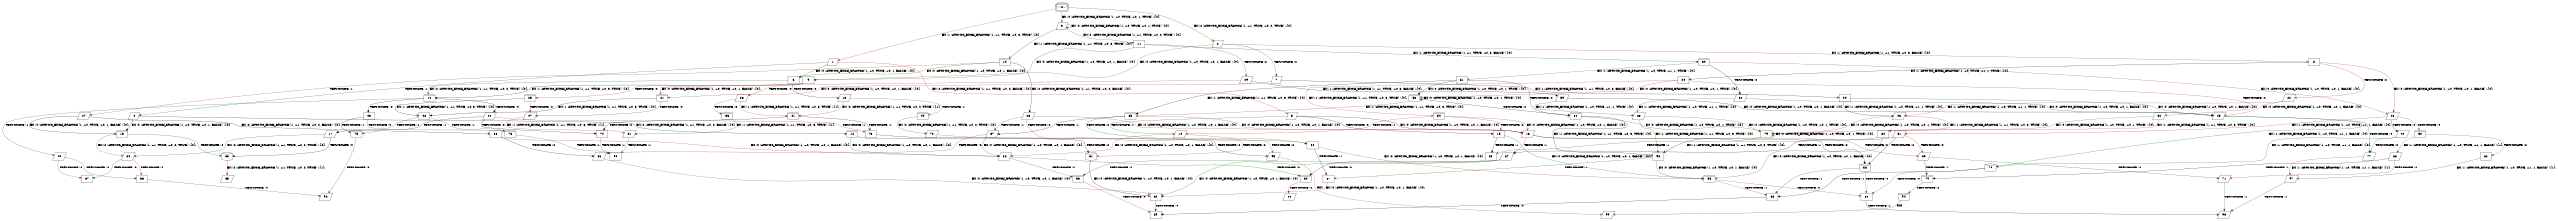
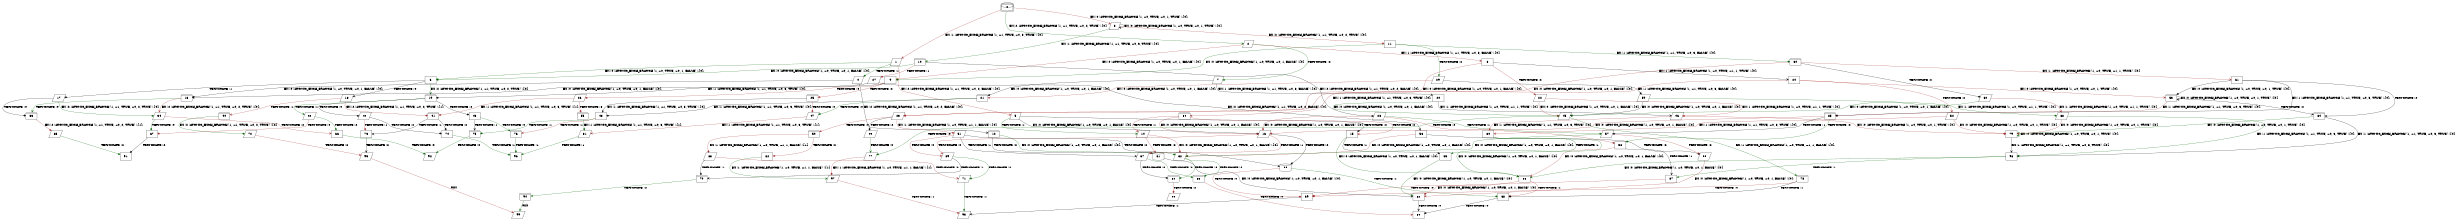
  digraph {
    node [shape=parallelogram]
    edge [arrowhead=diamond color=brown]
    0 [peripheries=2 shape=cylinder]
    1
    2
    3
    4
    5
    6 [shape=box]
    7
    8 [shape=box]
    9 [shape=box]
    10 [shape=cylinder]
    11 [shape=box]
    12 [shape=cylinder]
    13 [shape=cylinder]
    14
    15 [shape=box]
    16
    17
    18
    19 [shape=cylinder]
    20 [shape=box]
    21 [shape=cylinder]
    22
    23
    24 [shape=box]
    25 [shape=cylinder]
    26
    27
    28
    29
    30 [shape=cylinder]
    31 [shape=cylinder]
    32
    33 [shape=cylinder]
    34
    35 [shape=box]
    36 [shape=cylinder]
    37
    38 [shape=cylinder]
    39
    40 [shape=cylinder]
    41 [shape=cylinder]
    42
    43 [shape=box]
    44
    45
    46
    47
    48 [shape=box]
    49
    50 [shape=cylinder]
    51
    52
    53 [shape=cylinder]
    54 [shape=cylinder]
    55 [shape=cylinder]
    56 [shape=box]
    57
    58 [shape=box]
    59
    60
    61 [shape=box]
    62 [shape=box]
    63 [shape=cylinder]
    64 [shape=cylinder]
    65
    66 [shape=box]
    67 [shape=box]
    68 [shape=box]
    69 [shape=box]
    70 [shape=cylinder]
    71
    72
    73 [shape=box]
    74 [shape=box]
    75 [shape=cylinder]
    76 [shape=cylinder]
    77
    78 [shape=cylinder]
    79 [shape=box]
    80 [shape=box]
    81
    82 [shape=box]
    83
    84 [shape=cylinder]
    85 [shape=cylinder]
    86
    87 [shape=box]
    88
    89 [shape=box]
    90
+   91 [shape=box]
    92
    93
    94 [shape=cylinder]
    95
    96 [shape=box]
    97
    98 [shape=box]
    99
    0 -> 1 [arrowhead=vee label="EX !1 !ATOMIC_EXCH_BRANCH (1, +1, TRUE, +0, 3, TRUE) !{0}"]
    0 -> 2 [arrowhead=vee color=darkgreen label="EX !2 !ATOMIC_EXCH_BRANCH (1, +1, TRUE, +0, 2, TRUE) !{0}"]
    0 -> 3 [arrowhead=vee label="EX !0 !ATOMIC_EXCH_BRANCH (1, +0, TRUE, +0, 1, TRUE) !{0}"]
    1 -> 4 [color=darkgreen label="TERMINATE !1"]
    1 -> 5 [arrowhead=vee label="EX !2 !ATOMIC_EXCH_BRANCH (1, +1, TRUE, +0, 2, FALSE) !{0}"]
    1 -> 6 [color=darkgreen label="EX !0 !ATOMIC_EXCH_BRANCH (1, +0, TRUE, +0, 1, FALSE) !{0}"]
    2 -> 7 [color=darkgreen label="TERMINATE !2"]
    2 -> 8 [arrowhead=vee label="EX !1 !ATOMIC_EXCH_BRANCH (1, +1, TRUE, +0, 3, FALSE) !{0}"]
    2 -> 9 [label="EX !0 !ATOMIC_EXCH_BRANCH (1, +0, TRUE, +0, 1, FALSE) !{0}"]
    3 -> 3 [arrowhead=vee color=black label="EX !0 !ATOMIC_EXCH_BRANCH (1, +0, TRUE, +0, 1, TRUE) !{0}"]
    3 -> 10 [arrowhead=vee color=darkgreen label="EX !1 !ATOMIC_EXCH_BRANCH (1, +1, TRUE, +0, 3, TRUE) !{0}"]
    3 -> 11 [label="EX !2 !ATOMIC_EXCH_BRANCH (1, +1, TRUE, +0, 2, TRUE) !{0}"]
    4 -> 12 [arrowhead=vee color=black label="EX !2 !ATOMIC_EXCH_BRANCH (1, +1, TRUE, +0, 2, FALSE) !{0}"]
    4 -> 13 [color=black label="EX !0 !ATOMIC_EXCH_BRANCH (1, +0, TRUE, +0, 1, FALSE) !{0}"]
    5 -> 14 [arrowhead=vee color=darkgreen label="TERMINATE !1"]
    5 -> 15 [color=black label="TERMINATE !2"]
    5 -> 16 [color=black label="EX !0 !ATOMIC_EXCH_BRANCH (1, +0, TRUE, +0, 1, FALSE) !{0}"]
-   44 -> 17 [color=black label="TERMINATE !1"]
+   6 -> 17 [color=black label="TERMINATE !1"]
    6 -> 18 [arrowhead=vee color=black label="TERMINATE !0"]
    6 -> 19 [arrowhead=vee color=darkgreen label="EX !2 !ATOMIC_EXCH_BRANCH (1, +1, TRUE, +0, 2, TRUE) !{0}"]
    7 -> 20 [arrowhead=vee color=black label="EX !1 !ATOMIC_EXCH_BRANCH (1, +1, TRUE, +0, 3, FALSE) !{0}"]
-   7 -> 21 [label="EX !0 !ATOMIC_EXCH_BRANCH (1, +0, TRUE, +0, 1, FALSE) !{0}"]
+   7 -> 21 [color=black label="EX !0 !ATOMIC_EXCH_BRANCH (1, +0, TRUE, +0, 1, FALSE) !{0}"]
    8 -> 22 [arrowhead=vee label="TERMINATE !2"]
    8 -> 23 [label="EX !0 !ATOMIC_EXCH_BRANCH (1, +0, TRUE, +0, 1, FALSE) !{0}"]
    8 -> 24 [arrowhead=vee color=black label="EX !1 !ATOMIC_EXCH_BRANCH (1, +0, TRUE, +1, 1, TRUE) !{0}"]
    9 -> 19 [color=black label="EX !1 !ATOMIC_EXCH_BRANCH (1, +1, TRUE, +0, 3, TRUE) !{0}"]
    9 -> 25 [label="TERMINATE !2"]
    9 -> 26 [label="TERMINATE !0"]
    10 -> 6 [arrowhead=vee color=darkgreen label="EX !0 !ATOMIC_EXCH_BRANCH (1, +0, TRUE, +0, 1, FALSE) !{0}"]
    10 -> 27 [label="TERMINATE !1"]
    10 -> 28 [color=black label="EX !2 !ATOMIC_EXCH_BRANCH (1, +1, TRUE, +0, 2, FALSE) !{0}"]
    11 -> 9 [color=darkgreen label="EX !0 !ATOMIC_EXCH_BRANCH (1, +0, TRUE, +0, 1, FALSE) !{0}"]
    11 -> 29 [arrowhead=vee color=darkgreen label="TERMINATE !2"]
    11 -> 30 [color=darkgreen label="EX !1 !ATOMIC_EXCH_BRANCH (1, +1, TRUE, +0, 3, FALSE) !{0}"]
    12 -> 31 [arrowhead=vee color=black label="TERMINATE !2"]
    12 -> 32 [color=darkgreen label="EX !0 !ATOMIC_EXCH_BRANCH (1, +0, TRUE, +0, 1, FALSE) !{0}"]
    13 -> 33 [arrowhead=vee color=darkgreen label="TERMINATE !0"]
    13 -> 34 [arrowhead=vee label="EX !2 !ATOMIC_EXCH_BRANCH (1, +1, TRUE, +0, 2, TRUE) !{0}"]
    14 -> 31 [arrowhead=vee label="TERMINATE !2"]
    14 -> 32 [label="EX !0 !ATOMIC_EXCH_BRANCH (1, +0, TRUE, +0, 1, FALSE) !{0}"]
    15 -> 35 [color=black label="TERMINATE !1"]
    15 -> 36 [arrowhead=vee color=darkgreen label="EX !0 !ATOMIC_EXCH_BRANCH (1, +0, TRUE, +0, 1, FALSE) !{0}"]
    16 -> 37 [label="TERMINATE !1"]
    16 -> 38 [color=black label="TERMINATE !2"]
    16 -> 39 [arrowhead=vee label="TERMINATE !0"]
    17 -> 33 [color=black label="TERMINATE !0"]
    17 -> 34 [color=darkgreen label="EX !2 !ATOMIC_EXCH_BRANCH (1, +1, TRUE, +0, 2, TRUE) !{0}"]
    18 -> 40 [arrowhead=vee label="TERMINATE !1"]
    18 -> 41 [label="EX !2 !ATOMIC_EXCH_BRANCH (1, +1, TRUE, +0, 2, TRUE) !{1}"]
    19 -> 42 [arrowhead=vee color=darkgreen label="TERMINATE !1"]
    19 -> 43 [color=black label="TERMINATE !2"]
    19 -> 44 [color=black label="TERMINATE !0"]
    20 -> 45 [color=darkgreen label="EX !0 !ATOMIC_EXCH_BRANCH (1, +0, TRUE, +0, 1, FALSE) !{0}"]
    20 -> 46 [arrowhead=vee color=black label="EX !1 !ATOMIC_EXCH_BRANCH (1, +0, TRUE, +1, 1, TRUE) !{0}"]
    21 -> 47 [color=darkgreen label="TERMINATE !0"]
    21 -> 48 [color=black label="EX !1 !ATOMIC_EXCH_BRANCH (1, +1, TRUE, +0, 3, TRUE) !{0}"]
    22 -> 45 [arrowhead=vee label="EX !0 !ATOMIC_EXCH_BRANCH (1, +0, TRUE, +0, 1, FALSE) !{0}"]
    22 -> 46 [label="EX !1 !ATOMIC_EXCH_BRANCH (1, +0, TRUE, +1, 1, TRUE) !{0}"]
    23 -> 49 [color=black label="TERMINATE !2"]
    23 -> 50 [arrowhead=vee label="TERMINATE !0"]
    23 -> 51 [label="EX !1 !ATOMIC_EXCH_BRANCH (1, +0, TRUE, +1, 1, FALSE) !{0}"]
    24 -> 52 [arrowhead=vee label="TERMINATE !2"]
    24 -> 53 [arrowhead=vee label="EX !0 !ATOMIC_EXCH_BRANCH (1, +0, TRUE, +0, 1, TRUE) !{0}"]
    24 -> 54 [arrowhead=vee label="EX !1 !ATOMIC_EXCH_BRANCH (1, +1, TRUE, +0, 3, TRUE) !{0}"]
    25 -> 47 [label="TERMINATE !0"]
    25 -> 48 [arrowhead=vee color=black label="EX !1 !ATOMIC_EXCH_BRANCH (1, +1, TRUE, +0, 3, TRUE) !{0}"]
    26 -> 41 [label="EX !1 !ATOMIC_EXCH_BRANCH (1, +1, TRUE, +0, 3, TRUE) !{1}"]
    26 -> 55 [label="TERMINATE !8"]
    27 -> 13 [arrowhead=vee color=black label="EX !0 !ATOMIC_EXCH_BRANCH (1, +0, TRUE, +0, 1, FALSE) !{0}"]
    27 -> 56 [arrowhead=vee color=black label="EX !2 !ATOMIC_EXCH_BRANCH (1, +1, TRUE, +0, 2, FALSE) !{0}"]
    28 -> 16 [label="EX !0 !ATOMIC_EXCH_BRANCH (1, +0, TRUE, +0, 1, FALSE) !{0}"]
    28 -> 57 [color=darkgreen label="TERMINATE !1"]
    28 -> 58 [label="TERMINATE !2"]
    29 -> 21 [arrowhead=vee label="EX !0 !ATOMIC_EXCH_BRANCH (1, +0, TRUE, +0, 1, FALSE) !{0}"]
    29 -> 59 [color=black label="EX !1 !ATOMIC_EXCH_BRANCH (1, +1, TRUE, +0, 3, FALSE) !{0}"]
    30 -> 23 [arrowhead=vee label="EX !0 !ATOMIC_EXCH_BRANCH (1, +0, TRUE, +0, 1, FALSE) !{0}"]
    30 -> 60 [color=black label="TERMINATE !2"]
    30 -> 61 [arrowhead=vee label="EX !1 !ATOMIC_EXCH_BRANCH (1, +0, TRUE, +1, 1, TRUE) !{0}"]
    31 -> 62 [arrowhead=vee color=black label="EX !0 !ATOMIC_EXCH_BRANCH (1, +0, TRUE, +0, 1, FALSE) !{0}"]
    32 -> 63 [color=darkgreen label="TERMINATE !2"]
    32 -> 64 [color=darkgreen label="TERMINATE !0"]
    33 -> 65 [label="EX !2 !ATOMIC_EXCH_BRANCH (1, +1, TRUE, +0, 2, TRUE) !{1}"]
    34 -> 66 [arrowhead=vee label="TERMINATE !2"]
    34 -> 67 [color=darkgreen label="TERMINATE !0"]
    35 -> 62 [arrowhead=vee color=darkgreen label="EX !0 !ATOMIC_EXCH_BRANCH (1, +0, TRUE, +0, 1, FALSE) !{0}"]
    36 -> 68 [label="TERMINATE !1"]
    36 -> 69 [label="TERMINATE !0"]
    37 -> 63 [color=darkgreen label="TERMINATE !2"]
    37 -> 64 [color=black label="TERMINATE !0"]
    38 -> 68 [color=darkgreen label="TERMINATE !1"]
    38 -> 69 [label="TERMINATE !0"]
    39 -> 70 [arrowhead=vee color=black label="TERMINATE !1"]
    39 -> 71 [color=darkgreen label="TERMINATE !2"]
    40 -> 72 [color=darkgreen label="EX !2 !ATOMIC_EXCH_BRANCH (1, +1, TRUE, +0, 2, TRUE) !{2}"]
    41 -> 73 [arrowhead=vee color=black label="TERMINATE !1"]
    41 -> 74 [color=black label="TERMINATE !2"]
    42 -> 66 [color=darkgreen label="TERMINATE !2"]
    42 -> 67 [label="TERMINATE !0"]
    43 -> 75 [arrowhead=vee color=black label="TERMINATE !1"]
    43 -> 76 [arrowhead=vee color=darkgreen label="TERMINATE !0"]
    44 -> 73 [label="TERMINATE !1"]
    44 -> 74 [color=black label="TERMINATE !2"]
    45 -> 77 [color=darkgreen label="TERMINATE !0"]
    45 -> 78 [arrowhead=vee color=darkgreen label="EX !1 !ATOMIC_EXCH_BRANCH (1, +0, TRUE, +1, 1, FALSE) !{0}"]
    46 -> 79 [label="EX !0 !ATOMIC_EXCH_BRANCH (1, +0, TRUE, +0, 1, TRUE) !{0}"]
    46 -> 80 [arrowhead=vee label="EX !1 !ATOMIC_EXCH_BRANCH (1, +1, TRUE, +0, 3, TRUE) !{0}"]
    47 -> 81 [arrowhead=vee label="EX !1 !ATOMIC_EXCH_BRANCH (1, +1, TRUE, +0, 3, TRUE) !{1}"]
    48 -> 75 [color=darkgreen label="TERMINATE !1"]
    48 -> 76 [arrowhead=vee label="TERMINATE !1"]
    49 -> 77 [arrowhead=vee color=darkgreen label="TERMINATE !0"]
-   49 -> 78 [arrowhead=vee color=darkgreen label="EX !1 !ATOMIC_EXCH_BRANCH (1, +0, TRUE, +1, 1, FALSE) !{0}"]
    50 -> 82 [label="TERMINATE !2"]
    50 -> 83 [label="EX !1 !ATOMIC_EXCH_BRANCH (1, +0, TRUE, +1, 1, FALSE) !{1}"]
    51 -> 37 [arrowhead=vee color=black label="TERMINATE !1"]
    51 -> 38 [arrowhead=vee color=black label="TERMINATE !2"]
    51 -> 39 [arrowhead=vee label="TERMINATE !0"]
    52 -> 79 [label="EX !0 !ATOMIC_EXCH_BRANCH (1, +0, TRUE, +0, 1, TRUE) !{0}"]
    52 -> 80 [arrowhead=vee label="EX !1 !ATOMIC_EXCH_BRANCH (1, +1, TRUE, +0, 3, TRUE) !{0}"]
    53 -> 53 [arrowhead=vee color=black label="EX !0 !ATOMIC_EXCH_BRANCH (1, +0, TRUE, +0, 1, TRUE) !{0}"]
    53 -> 84 [arrowhead=vee color=black label="TERMINATE !2"]
    53 -> 85 [arrowhead=vee label="EX !1 !ATOMIC_EXCH_BRANCH (1, +1, TRUE, +0, 3, TRUE) !{0}"]
    54 -> 14 [arrowhead=vee label="TERMINATE !1"]
    54 -> 15 [arrowhead=vee label="TERMINATE !2"]
    54 -> 16 [arrowhead=vee label="EX !0 !ATOMIC_EXCH_BRANCH (1, +0, TRUE, +0, 1, FALSE) !{0}"]
    55 -> 81 [color=darkgreen label="EX !1 !ATOMIC_EXCH_BRANCH (1, +1, TRUE, +0, 3, TRUE) !{1}"]
    56 -> 32 [label="EX !0 !ATOMIC_EXCH_BRANCH (1, +0, TRUE, +0, 1, FALSE) !{0}"]
    56 -> 86 [color=black label="TERMINATE !2"]
    57 -> 32 [arrowhead=vee color=darkgreen label="EX !0 !ATOMIC_EXCH_BRANCH (1, +0, TRUE, +0, 1, FALSE) !{0}"]
    57 -> 86 [arrowhead=vee label="TERMINATE !2"]
    58 -> 36 [arrowhead=vee label="EX !0 !ATOMIC_EXCH_BRANCH (1, +0, TRUE, +0, 1, FALSE) !{0}"]
    58 -> 87 [arrowhead=vee color=black label="TERMINATE !1"]
    59 -> 45 [color=black label="EX !0 !ATOMIC_EXCH_BRANCH (1, +0, TRUE, +0, 1, FALSE) !{0}"]
    59 -> 88 [color=darkgreen label="EX !1 !ATOMIC_EXCH_BRANCH (1, +0, TRUE, +1, 1, TRUE) !{0}"]
    60 -> 45 [arrowhead=vee color=darkgreen label="EX !0 !ATOMIC_EXCH_BRANCH (1, +0, TRUE, +0, 1, FALSE) !{0}"]
    60 -> 88 [arrowhead=vee label="EX !1 !ATOMIC_EXCH_BRANCH (1, +0, TRUE, +1, 1, TRUE) !{0}"]
    61 -> 53 [color=black label="EX !0 !ATOMIC_EXCH_BRANCH (1, +0, TRUE, +0, 1, TRUE) !{0}"]
    61 -> 84 [arrowhead=vee color=black label="TERMINATE !2"]
    61 -> 85 [color=black label="EX !1 !ATOMIC_EXCH_BRANCH (1, +1, TRUE, +0, 3, TRUE) !{0}"]
    62 -> 89 [arrowhead=vee color=black label="TERMINATE !0"]
    63 -> 89 [arrowhead=vee label="TERMINATE !0"]
    64 -> 90 [label="TERMINATE !2"]
+   65 -> 91 [color=darkgreen label="TERMINATE !2"]
    66 -> 92 [color=darkgreen label="TERMINATE !0"]
+   67 -> 91 [color=black label="TERMINATE !2"]
    68 -> 89 [color=black label="TERMINATE !0"]
    69 -> 93 [arrowhead=vee color=black label="TERMINATE !1"]
    70 -> 94 [arrowhead=vee color=darkgreen label="TERMINATE !2"]
    71 -> 93 [color=darkgreen label="TERMINATE !1"]
    72 -> 95 [arrowhead=vee label="TERMINATE !2"]
    73 -> 95 [arrowhead=vee color=black label="TERMINATE !2"]
    74 -> 96 [color=darkgreen label="TERMINATE !1"]
    75 -> 92 [arrowhead=vee color=darkgreen label="TERMINATE !0"]
    76 -> 96 [color=darkgreen label="TERMINATE !1"]
    77 -> 97 [label="EX !1 !ATOMIC_EXCH_BRANCH (1, +0, TRUE, +1, 1, FALSE) !{1}"]
    78 -> 68 [color=black label="TERMINATE !1"]
    78 -> 69 [label="TERMINATE !0"]
    79 -> 79 [arrowhead=vee color=darkgreen label="EX !0 !ATOMIC_EXCH_BRANCH (1, +0, TRUE, +0, 1, TRUE) !{0}"]
    79 -> 98 [arrowhead=vee color=black label="EX !1 !ATOMIC_EXCH_BRANCH (1, +1, TRUE, +0, 3, TRUE) !{0}"]
    80 -> 35 [arrowhead=vee color=darkgreen label="TERMINATE !1"]
    80 -> 36 [arrowhead=vee color=darkgreen label="EX !0 !ATOMIC_EXCH_BRANCH (1, +0, TRUE, +0, 1, FALSE) !{0}"]
    81 -> 96 [arrowhead=vee color=darkgreen label="TERMINATE !1"]
    82 -> 97 [arrowhead=vee color=darkgreen label="EX !1 !ATOMIC_EXCH_BRANCH (1, +0, TRUE, +1, 1, FALSE) !{1}"]
    83 -> 70 [color=black label="TERMINATE !1"]
    83 -> 71 [arrowhead=vee label="TERMINATE !2"]
    84 -> 79 [arrowhead=vee color=darkgreen label="EX !0 !ATOMIC_EXCH_BRANCH (1, +0, TRUE, +0, 1, TRUE) !{0}"]
    84 -> 98 [arrowhead=vee color=black label="EX !1 !ATOMIC_EXCH_BRANCH (1, +1, TRUE, +0, 3, TRUE) !{0}"]
    85 -> 16 [label="EX !0 !ATOMIC_EXCH_BRANCH (1, +0, TRUE, +0, 1, FALSE) !{0}"]
    85 -> 57 [color=black label="TERMINATE !1"]
    85 -> 58 [color=darkgreen label="TERMINATE !2"]
    86 -> 62 [arrowhead=vee label="EX !0 !ATOMIC_EXCH_BRANCH (1, +0, TRUE, +0, 1, FALSE) !{0}"]
    87 -> 62 [label="EX !0 !ATOMIC_EXCH_BRANCH (1, +0, TRUE, +0, 1, FALSE) !{0}"]
    88 -> 79 [arrowhead=vee label="EX !0 !ATOMIC_EXCH_BRANCH (1, +0, TRUE, +0, 1, TRUE) !{0}"]
    88 -> 98 [color=darkgreen label="EX !1 !ATOMIC_EXCH_BRANCH (1, +1, TRUE, +0, 3, TRUE) !{0}"]
    94 -> 99 [arrowhead=vee color=darkgreen label=exit]
    95 -> 99 [arrowhead=vee label=exit]
-   97 -> 93 [color=darkgreen label="TERMINATE !1"]
+   97 -> 93 [label="TERMINATE !1"]
    98 -> 36 [arrowhead=vee color=darkgreen label="EX !0 !ATOMIC_EXCH_BRANCH (1, +0, TRUE, +0, 1, FALSE) !{0}"]
    98 -> 87 [arrowhead=vee color=darkgreen label="TERMINATE !1"]
  }
